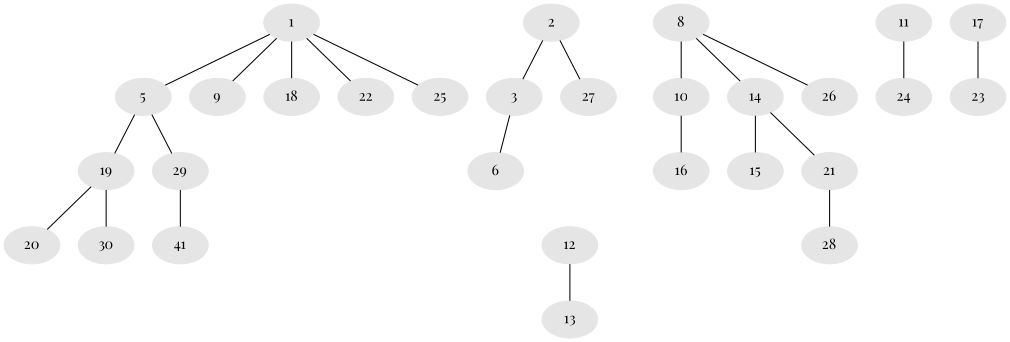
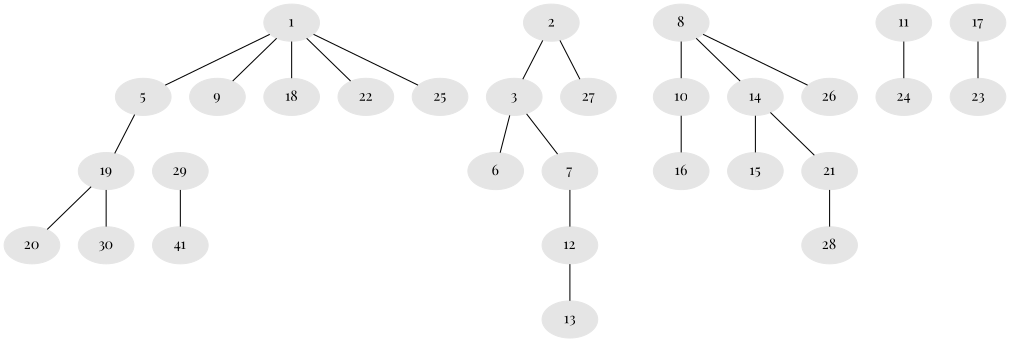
  graph {
    fontname="Playfair Display"
    node [color=gray90 fontname="Playfair Display" style=filled]
    edge [fontname="Playfair Display" weight=1.0]
    1
    5
    9
    18
    22
    25
    2
    3
    27
    19
    29
    6
+   7
    12
    8
    10
    14
    26
    11
    24
    20
    30
    n23 [label=41]
    13
    16
    15
    21
    17
    23
    28
    1 -- 5
    1 -- 9
    1 -- 18
    1 -- 22
    1 -- 25
    5 -- 19
-   5 -- 29
    2 -- 3
    2 -- 27
    3 -- 6
+   3 -- 7
    19 -- 20
    19 -- 30
    29 -- n23
+   7 -- 12
    12 -- 13
    8 -- 10 [weight=4.0]
    8 -- 14
    8 -- 26
    10 -- 16
    14 -- 15
    14 -- 21
    11 -- 24
    21 -- 28 [weight=2.0]
    17 -- 23
  }
